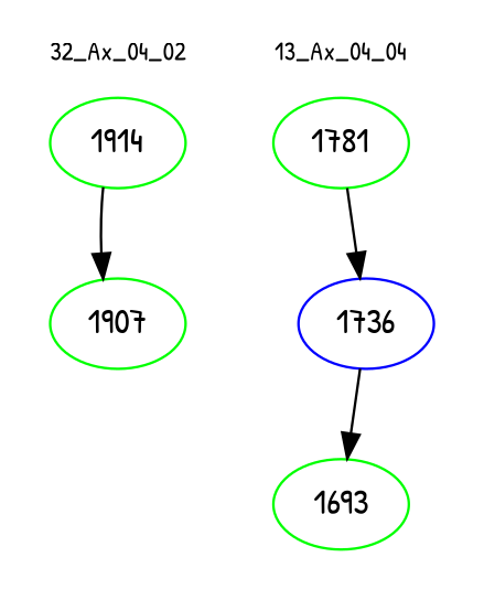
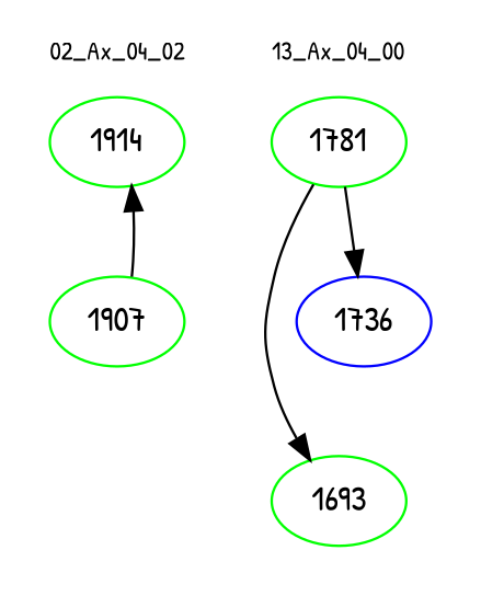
  digraph {
    fontname="Patrick Hand"
    node [color=green fontname="Patrick Hand"]
    edge [color=black fontname="Patrick Hand"]
    n1 [label=1914]
    n2 [label=1907]
    n3 [label=1781]
    n4 [label=1693]
    n5 [color=blue label=1736]
    subgraph cluster_1 {
      color=white
      fontsize=10
-     label="32_Ax_04_02"
+     label="02_Ax_04_02"
      n1
      n2
    }
    subgraph cluster_2 {
      color=white
      fontsize=10
-     label="13_Ax_04_04"
+     label="13_Ax_04_00"
      n3
      n4
      n5
    }
-   n1 -> n2
-   n5 -> n4
+   n2 -> n1
+   n3 -> n4
    n3 -> n5
  }
